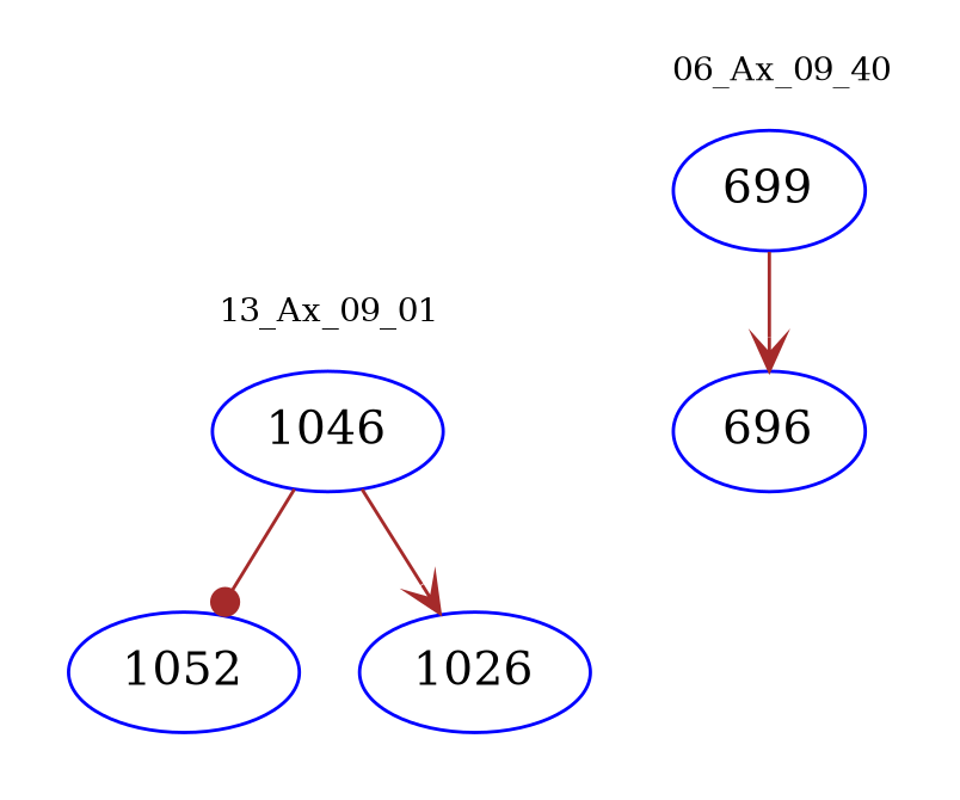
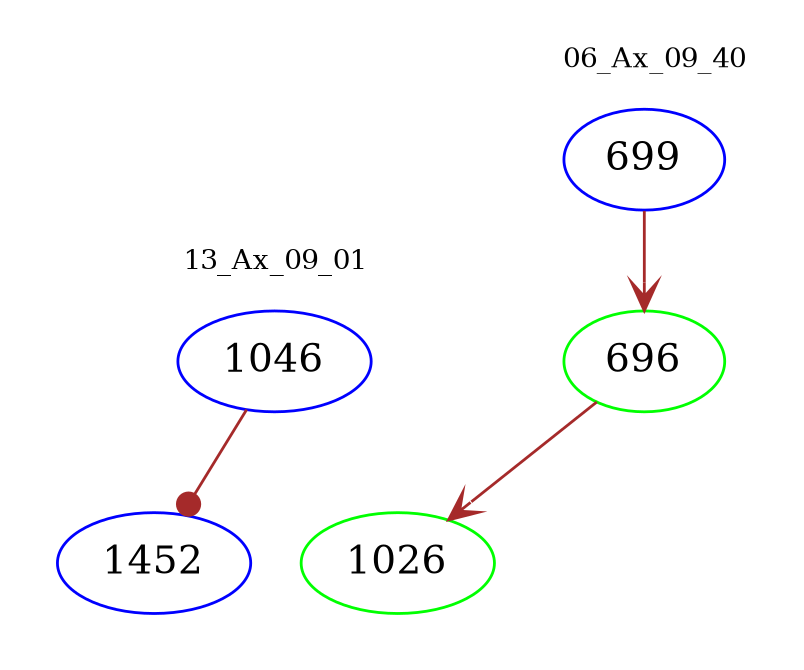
  digraph {
    node [color=blue]
    edge [arrowhead=vee color=brown]
    n1 [label=1046]
-   n2 [label=1026]
-   n3 [label=1052]
+   n2 [color=green label=1026]
+   n3 [label=1452]
    n4 [label=699]
-   n5 [label=696]
+   n5 [color=green label=696]
    subgraph cluster_1 {
      color=white
      fontsize=10
      label="13_Ax_09_01"
      n1
      n2
      n3
    }
    subgraph cluster_2 {
      color=white
      fontsize=10
      label="06_Ax_09_40"
      n4
      n5
    }
-   n1 -> n2
+   n5 -> n2
    n1 -> n3 [arrowhead=dot]
    n4 -> n5
  }
